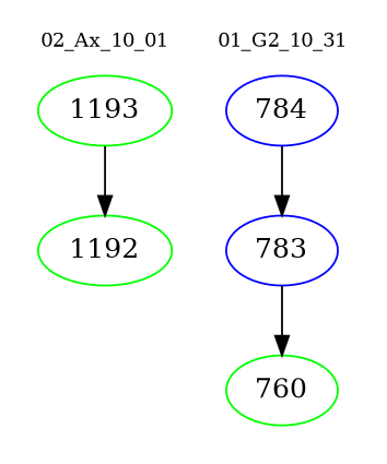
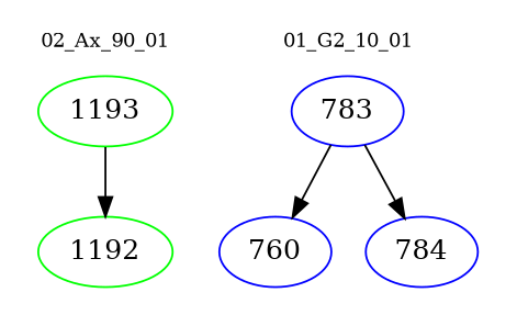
  digraph {
    node [color=green]
    edge [color=black]
    n1 [label=1193]
    n2 [label=1192]
    n3 [color=blue label=783]
-   n4 [label=760]
+   n4 [color=blue label=760]
    n5 [color=blue label=784]
    subgraph cluster_1 {
      color=white
      fontsize=10
-     label="02_Ax_10_01"
+     label="02_Ax_90_01"
      n1
      n2
    }
    subgraph cluster_2 {
      color=white
      fontsize=10
-     label="01_G2_10_31"
+     label="01_G2_10_01"
      n3
      n4
      n5
    }
    n1 -> n2
    n3 -> n4
-   n5 -> n3
+   n3 -> n5
  }
